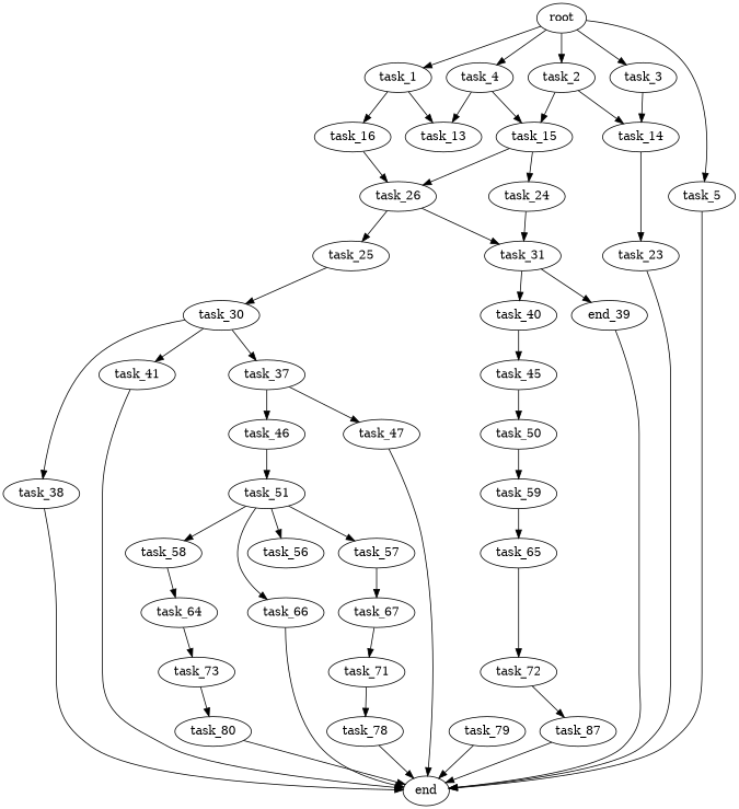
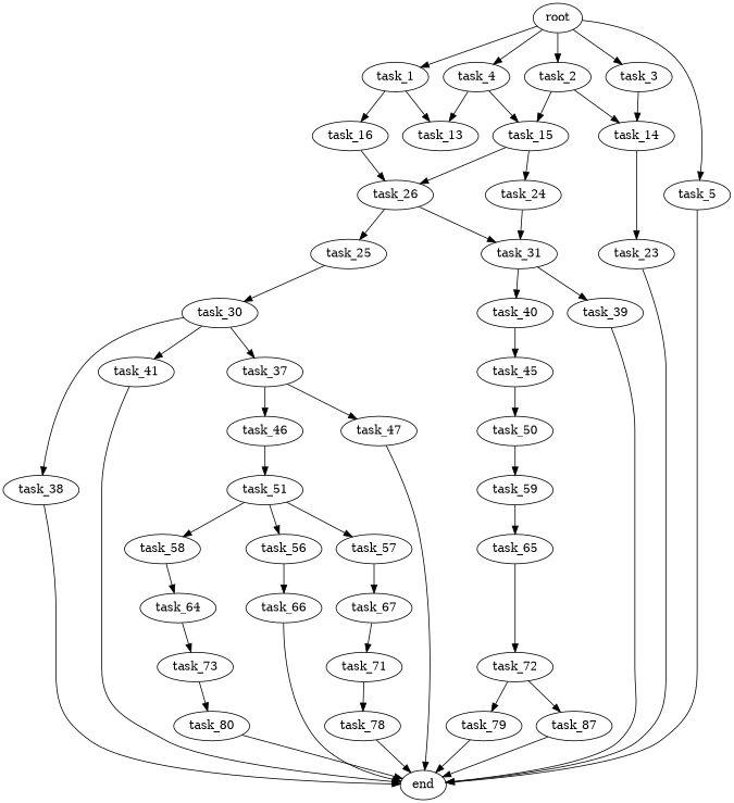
  digraph {
    root
    task_1
    task_2
    task_3
    task_4
    task_5
    task_13
    task_16
    task_14
    task_15
    end
    task_26
    task_23
    task_24
    task_25
    task_30
    task_31
-   task_39 [label=end_39]
+   task_39
    task_40
    task_37
    task_38
    task_41
    task_46
    task_47
    task_45
    task_51
    task_50
    task_59
    task_56
    task_57
    task_58
    task_65
    task_66
    task_67
    task_64
    task_71
    task_73
    task_72
    task_80
    task_79
    n41 [label=task_87]
    task_78
    root -> task_1
    root -> task_2
    root -> task_3
    root -> task_4
    root -> task_5
    task_1 -> task_13
    task_1 -> task_16
    task_2 -> task_14
    task_2 -> task_15
    task_3 -> task_14
    task_4 -> task_13
    task_4 -> task_15
    task_5 -> end
    task_16 -> task_26
    task_14 -> task_23
    task_15 -> task_26
    task_15 -> task_24
    task_26 -> task_25
    task_26 -> task_31
    task_23 -> end
    task_24 -> task_31
    task_25 -> task_30
    task_30 -> task_37
    task_30 -> task_38
    task_30 -> task_41
    task_31 -> task_39
    task_31 -> task_40
    task_39 -> end
    task_40 -> task_45
    task_37 -> task_46
    task_37 -> task_47
    task_38 -> end
    task_41 -> end
    task_46 -> task_51
    task_47 -> end
    task_45 -> task_50
    task_51 -> task_56
    task_51 -> task_57
    task_51 -> task_58
    task_50 -> task_59
    task_59 -> task_65
-   task_51 -> task_66
+   task_56 -> task_66
    task_57 -> task_67
    task_58 -> task_64
    task_65 -> task_72
    task_66 -> end
    task_67 -> task_71
    task_64 -> task_73
    task_71 -> task_78
    task_73 -> task_80
+   task_72 -> task_79
    task_72 -> n41
    task_80 -> end
    task_79 -> end
    n41 -> end
    task_78 -> end
  }
